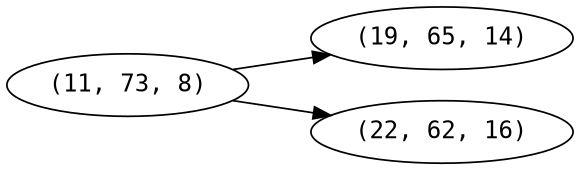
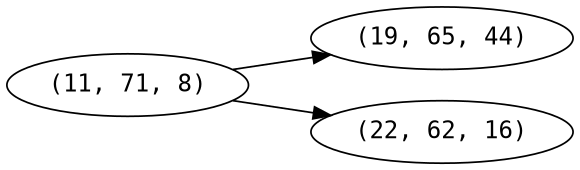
  digraph {
    fontname="DejaVu Sans Mono"
    rankdir=LR
    node [fontname="DejaVu Sans Mono"]
    edge [fontname="DejaVu Sans Mono"]
-   "(11, 73, 8)"
-   "(19, 65, 14)"
+   "(11, 73, 8)" [label="(11, 71, 8)"]
+   "(19, 65, 14)" [label="(19, 65, 44)"]
    "(22, 62, 16)"
    "(11, 73, 8)" -> "(19, 65, 14)"
    "(11, 73, 8)" -> "(22, 62, 16)"
  }
